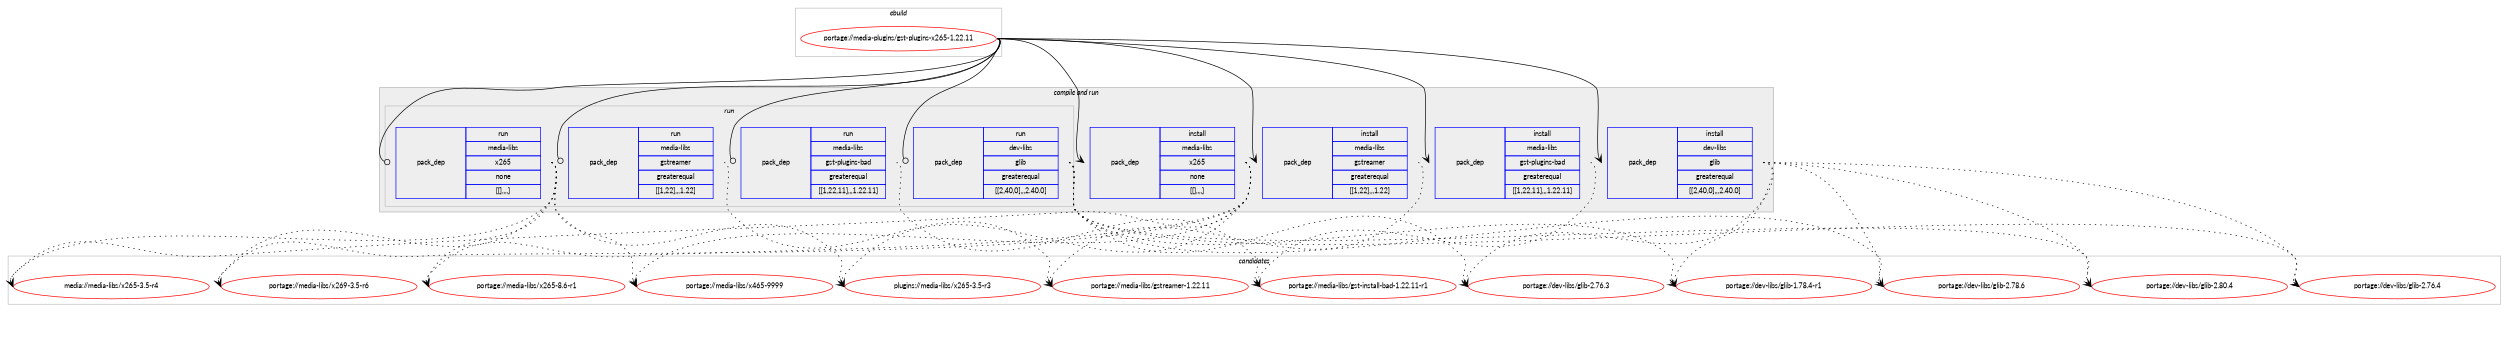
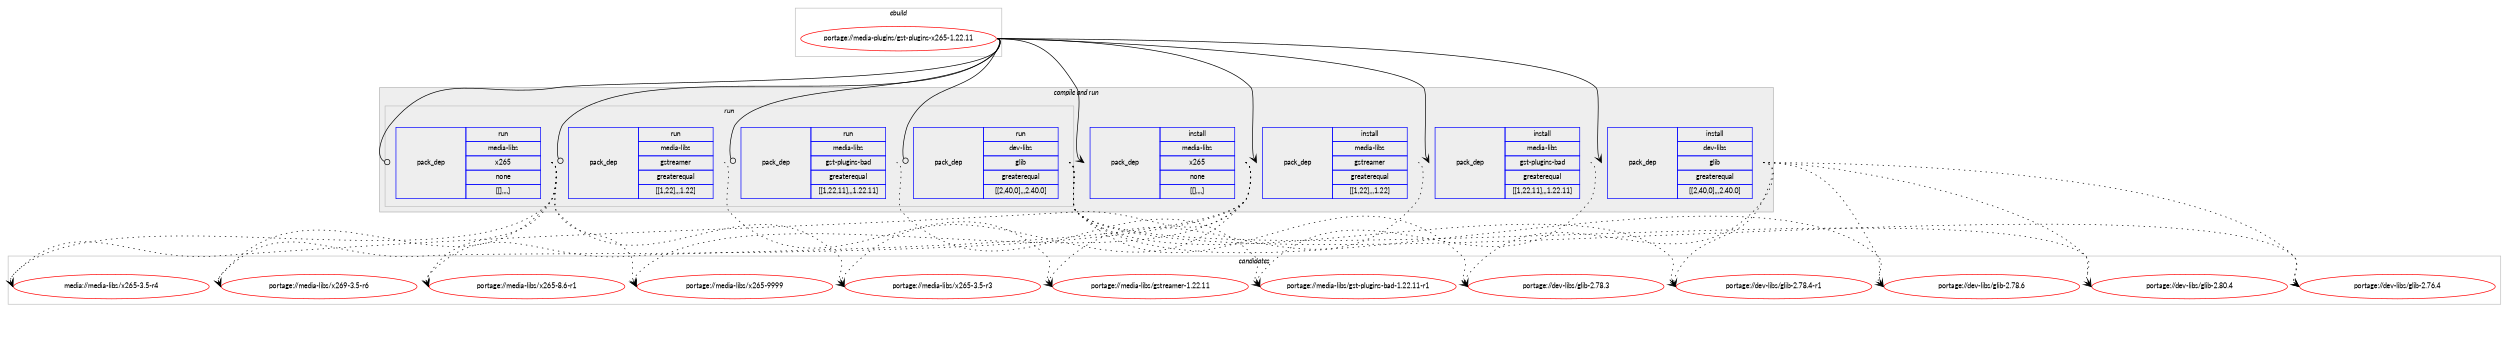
  digraph {
    compound=true
    concentrate=true
    fontname=Lato
    fontsize=10
    newrank=true
    rankdir=TB
    ranksep=1.5
    node [color=red fontname=Lato fontsize=10]
    edge [arrowhead=vee fontname=Lato headport=w style=dotted tailport=e weight=100]
    n1 [label="portage://media-plugins/gst-plugins-x265-1.22.11" width=4]
    n2 [color=blue label=<<TABLE BORDER="0" CELLBORDER="1" CELLSPACING="0" CELLPADDING="4" WIDTH="220"><TR><TD ROWSPAN="6" CELLPADDING="30">pack_dep</TD></TR><TR><TD WIDTH="110">install</TD></TR><TR><TD>dev-libs</TD></TR><TR><TD>glib</TD></TR><TR><TD>greaterequal</TD></TR><TR><TD>[[2,40,0],,,2.40.0]</TD></TR></TABLE>> shape=none]
    n3 [color=blue label=<<TABLE BORDER="0" CELLBORDER="1" CELLSPACING="0" CELLPADDING="4" WIDTH="220"><TR><TD ROWSPAN="6" CELLPADDING="30">pack_dep</TD></TR><TR><TD WIDTH="110">install</TD></TR><TR><TD>media-libs</TD></TR><TR><TD>gst-plugins-bad</TD></TR><TR><TD>greaterequal</TD></TR><TR><TD>[[1,22,11],,,1.22.11]</TD></TR></TABLE>> shape=none]
    n4 [color=blue label=<<TABLE BORDER="0" CELLBORDER="1" CELLSPACING="0" CELLPADDING="4" WIDTH="220"><TR><TD ROWSPAN="6" CELLPADDING="30">pack_dep</TD></TR><TR><TD WIDTH="110">install</TD></TR><TR><TD>media-libs</TD></TR><TR><TD>gstreamer</TD></TR><TR><TD>greaterequal</TD></TR><TR><TD>[[1,22],,,1.22]</TD></TR></TABLE>> shape=none]
    n5 [color=blue label=<<TABLE BORDER="0" CELLBORDER="1" CELLSPACING="0" CELLPADDING="4" WIDTH="220"><TR><TD ROWSPAN="6" CELLPADDING="30">pack_dep</TD></TR><TR><TD WIDTH="110">install</TD></TR><TR><TD>media-libs</TD></TR><TR><TD>x265</TD></TR><TR><TD>none</TD></TR><TR><TD>[[],,,,]</TD></TR></TABLE>> shape=none]
    n6 [color=blue label=<<TABLE BORDER="0" CELLBORDER="1" CELLSPACING="0" CELLPADDING="4" WIDTH="220"><TR><TD ROWSPAN="6" CELLPADDING="30">pack_dep</TD></TR><TR><TD WIDTH="110">run</TD></TR><TR><TD>dev-libs</TD></TR><TR><TD>glib</TD></TR><TR><TD>greaterequal</TD></TR><TR><TD>[[2,40,0],,,2.40.0]</TD></TR></TABLE>> shape=none]
    n7 [color=blue label=<<TABLE BORDER="0" CELLBORDER="1" CELLSPACING="0" CELLPADDING="4" WIDTH="220"><TR><TD ROWSPAN="6" CELLPADDING="30">pack_dep</TD></TR><TR><TD WIDTH="110">run</TD></TR><TR><TD>media-libs</TD></TR><TR><TD>gst-plugins-bad</TD></TR><TR><TD>greaterequal</TD></TR><TR><TD>[[1,22,11],,,1.22.11]</TD></TR></TABLE>> shape=none]
    n8 [color=blue label=<<TABLE BORDER="0" CELLBORDER="1" CELLSPACING="0" CELLPADDING="4" WIDTH="220"><TR><TD ROWSPAN="6" CELLPADDING="30">pack_dep</TD></TR><TR><TD WIDTH="110">run</TD></TR><TR><TD>media-libs</TD></TR><TR><TD>gstreamer</TD></TR><TR><TD>greaterequal</TD></TR><TR><TD>[[1,22],,,1.22]</TD></TR></TABLE>> shape=none]
    n9 [color=blue label=<<TABLE BORDER="0" CELLBORDER="1" CELLSPACING="0" CELLPADDING="4" WIDTH="220"><TR><TD ROWSPAN="6" CELLPADDING="30">pack_dep</TD></TR><TR><TD WIDTH="110">run</TD></TR><TR><TD>media-libs</TD></TR><TR><TD>x265</TD></TR><TR><TD>none</TD></TR><TR><TD>[[],,,,]</TD></TR></TABLE>> shape=none]
    n10 [label="portage://dev-libs/glib-2.80.4" width=4]
    n11 [label="portage://dev-libs/glib-2.78.6" width=4]
-   n12 [label="portage://dev-libs/glib-1.78.4-r1" width=4]
-   n13 [label="portage://dev-libs/glib-2.76.3" width=4]
+   n12 [label="portage://dev-libs/glib-2.78.4-r1" width=4]
+   n13 [label="portage://dev-libs/glib-2.78.3" width=4]
    n14 [label="portage://dev-libs/glib-2.76.4" width=4]
-   n15 [label="portage://media-libs/gst-install-bad-1.22.11-r1" width=4]
+   n15 [label="portage://media-libs/gst-plugins-bad-1.22.11-r1" width=4]
    n16 [label="portage://media-libs/gstreamer-1.22.11" width=4]
-   n17 [label="portage://media-libs/x465-9999" width=4]
+   n17 [label="portage://media-libs/x265-9999" width=4]
    n18 [label="portage://media-libs/x265-8.6-r1" width=4]
    n19 [label="portage://media-libs/x269-3.5-r6" width=4]
    n20 [label="media://media-libs/x265-3.5-r4" width=4]
-   n21 [label="plugins://media-libs/x265-3.5-r3" width=4]
+   n21 [label="portage://media-libs/x265-3.5-r3" width=4]
    subgraph cluster_1 {
      color=gray
      label=<<i>ebuild</i>>
      n1
    }
    subgraph cluster_2 {
      color=gray
      label=<<i>dependencies</i>>
      subgraph cluster_3 {
        color=gray
        fillcolor="#eeeeee"
        label=<<i>compile</i>>
        style=filled
        subgraph sub_4 {
          color=gray
          fillcolor="#eeeeee"
          label=<<i>compile</i>>
          style=filled
          n2
        }
        subgraph sub_5 {
          color=gray
          fillcolor="#eeeeee"
          label=<<i>compile</i>>
          style=filled
          n3
        }
        subgraph sub_6 {
          color=gray
          fillcolor="#eeeeee"
          label=<<i>compile</i>>
          style=filled
          n4
        }
        subgraph sub_7 {
          color=gray
          fillcolor="#eeeeee"
          label=<<i>compile</i>>
          style=filled
          n5
        }
      }
      subgraph cluster_8 {
        color=gray
        fillcolor="#eeeeee"
        label=<<i>compile and run</i>>
        style=filled
      }
      subgraph cluster_9 {
        color=gray
        fillcolor="#eeeeee"
        label=<<i>run</i>>
        style=filled
        subgraph sub_10 {
          color=gray
          fillcolor="#eeeeee"
          label=<<i>run</i>>
          style=filled
          n6
        }
        subgraph sub_11 {
          color=gray
          fillcolor="#eeeeee"
          label=<<i>run</i>>
          style=filled
          n7
        }
        subgraph sub_12 {
          color=gray
          fillcolor="#eeeeee"
          label=<<i>run</i>>
          style=filled
          n8
        }
        subgraph sub_13 {
          color=gray
          fillcolor="#eeeeee"
          label=<<i>run</i>>
          style=filled
          n9
        }
      }
    }
    subgraph cluster_14 {
      color=gray
      label=<<i>candidates</i>>
      rank=same
      subgraph sub_15 {
        color=black
        label=<<i>candidates</i>>
        nodesep=1
        rank=same
        n10
        n11
        n12
        n13
        n14
      }
      subgraph sub_16 {
        color=black
        label=<<i>candidates</i>>
        nodesep=1
        rank=same
        n15
      }
      subgraph sub_17 {
        color=black
        label=<<i>candidates</i>>
        nodesep=1
        rank=same
        n16
      }
      subgraph sub_18 {
        color=black
        label=<<i>candidates</i>>
        nodesep=1
        rank=same
        n17
        n18
        n19
        n20
        n21
      }
      subgraph sub_19 {
        color=black
        label=<<i>candidates</i>>
        nodesep=1
        rank=same
        n10
        n11
        n12
        n13
        n14
      }
      subgraph sub_20 {
        color=black
        label=<<i>candidates</i>>
        nodesep=1
        rank=same
        n15
      }
      subgraph sub_21 {
        color=black
        label=<<i>candidates</i>>
        nodesep=1
        rank=same
        n16
      }
      subgraph sub_22 {
        color=black
        label=<<i>candidates</i>>
        nodesep=1
        rank=same
        n17
        n18
        n19
        n20
        n21
      }
    }
    n1 -> n2 [style=solid weight=20]
    n1 -> n3 [style=solid weight=20]
    n1 -> n4 [style=solid weight=20]
    n1 -> n5 [style=solid weight=20]
    n1 -> n6 [arrowhead=odot style=solid weight=20]
    n1 -> n7 [arrowhead=odot style=solid weight=20]
    n1 -> n8 [arrowhead=odot style=solid weight=20]
    n1 -> n9 [arrowhead=odot style=solid weight=20]
    n2 -> n10
    n2 -> n11
    n2 -> n12
    n2 -> n13
    n2 -> n14
    n3 -> n15
    n4 -> n16
    n5 -> n17
    n5 -> n18
    n5 -> n19
    n5 -> n20
    n5 -> n21
    n6 -> n10
    n6 -> n11
    n6 -> n12
    n6 -> n13
    n6 -> n14
    n7 -> n15
    n8 -> n16
    n9 -> n17
    n9 -> n18
    n9 -> n19
    n9 -> n20
    n9 -> n21
  }
